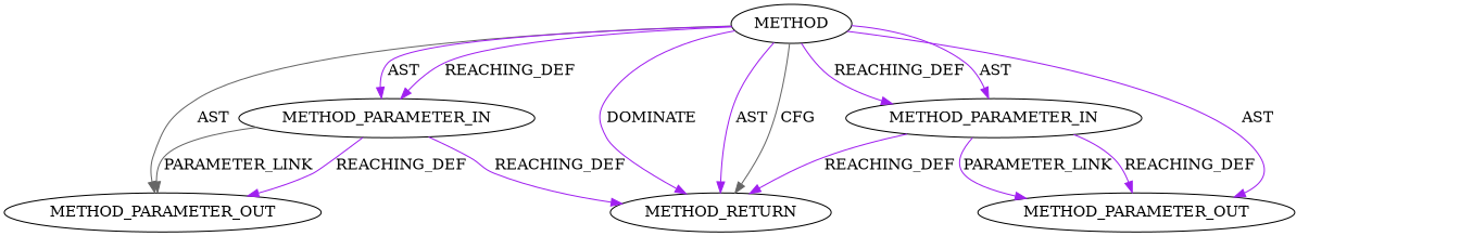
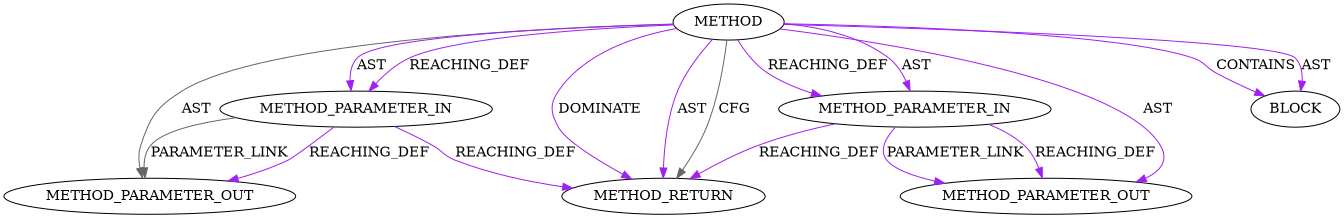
  digraph {
    node [CODE=p2 EVALUATION_STRATEGY=BY_VALUE IS_VARIADIC=false ORDER=2 TYPE_FULL_NAME=ANY]
    edge [color=purple]
    n1 [INDEX=2 NAME=p2 label=METHOD_PARAMETER_OUT]
    n2 [INDEX=2 NAME=p2 label=METHOD_PARAMETER_IN]
    n3 [CODE=RET label=METHOD_RETURN IS_VARIADIC=""]
    n4 [AST_PARENT_FULL_NAME="<global>" AST_PARENT_TYPE=NAMESPACE_BLOCK CODE="<empty>" FILENAME="<empty>" FULL_NAME=ceph_encode_8 IS_EXTERNAL=true NAME=ceph_encode_8 ORDER=0 label=METHOD EVALUATION_STRATEGY="" IS_VARIADIC="" TYPE_FULL_NAME=""]
    n5 [CODE=p1 INDEX=1 NAME=p1 ORDER=1 label=METHOD_PARAMETER_IN]
    n6 [CODE=p1 INDEX=1 NAME=p1 ORDER=1 label=METHOD_PARAMETER_OUT]
+   n7 [ARGUMENT_INDEX=1 CODE="<empty>" ORDER=1 label=BLOCK EVALUATION_STRATEGY="" IS_VARIADIC=""]
    n2 -> n1 [color=gray40 label=PARAMETER_LINK]
    n2 -> n1 [VARIABLE=p2 label=REACHING_DEF]
    n2 -> n3 [VARIABLE=p2 label=REACHING_DEF]
    n4 -> n1 [color=gray40 label=AST]
    n4 -> n2 [label=AST]
    n4 -> n2 [label=REACHING_DEF]
    n4 -> n3 [label=DOMINATE]
    n4 -> n3 [label=AST]
    n4 -> n3 [color=gray40 label=CFG]
    n4 -> n5 [label=REACHING_DEF]
    n4 -> n5 [label=AST]
    n4 -> n6 [label=AST]
+   n4 -> n7 [label=CONTAINS]
+   n4 -> n7 [label=AST]
    n5 -> n3 [VARIABLE=p1 label=REACHING_DEF]
    n5 -> n6 [label=PARAMETER_LINK]
    n5 -> n6 [VARIABLE=p1 label=REACHING_DEF]
  }
